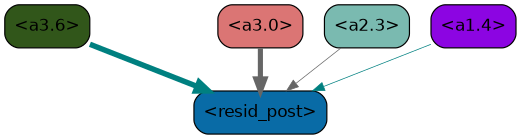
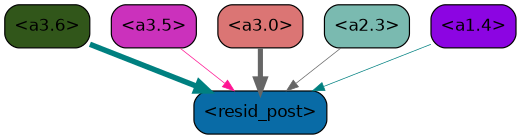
  strict digraph {
    splines=true
    node [color=black fontname=Helvetica shape=box style="filled, rounded"]
    edge [color=teal penwidth=0.6]
    "<resid_post>" [fillcolor="#096ba6"]
    "<a3.6>" [fillcolor="#31561a"]
+   "<a3.5>" [fillcolor="#cb31bc"]
    "<a3.0>" [fillcolor="#db7574"]
    "<a2.3>" [fillcolor="#7abab0"]
    "<a1.4>" [fillcolor="#8c05e2"]
    "<a3.6>" -> "<resid_post>" [penwidth=4.569062113761902]
+   "<a3.5>" -> "<resid_post>" [color=deeppink]
    "<a3.0>" -> "<resid_post>" [color=gray40 penwidth=4.283544182777405]
    "<a2.3>" -> "<resid_post>" [color=gray40]
    "<a1.4>" -> "<resid_post>"
  }
